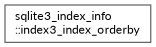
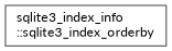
  digraph {
    rankdir=LR
    fontname=Lato
-   n1 [color=grey40 fillcolor=white fontname=Lato fontsize=10 height=0.2 label="sqlite3_index_info\l::index3_index_orderby" shape=box style=filled width=0.4]
+   n1 [color=grey40 fillcolor=white fontname=Lato fontsize=10 height=0.2 label="sqlite3_index_info\l::sqlite3_index_orderby" shape=box style=filled width=0.4]
  }
